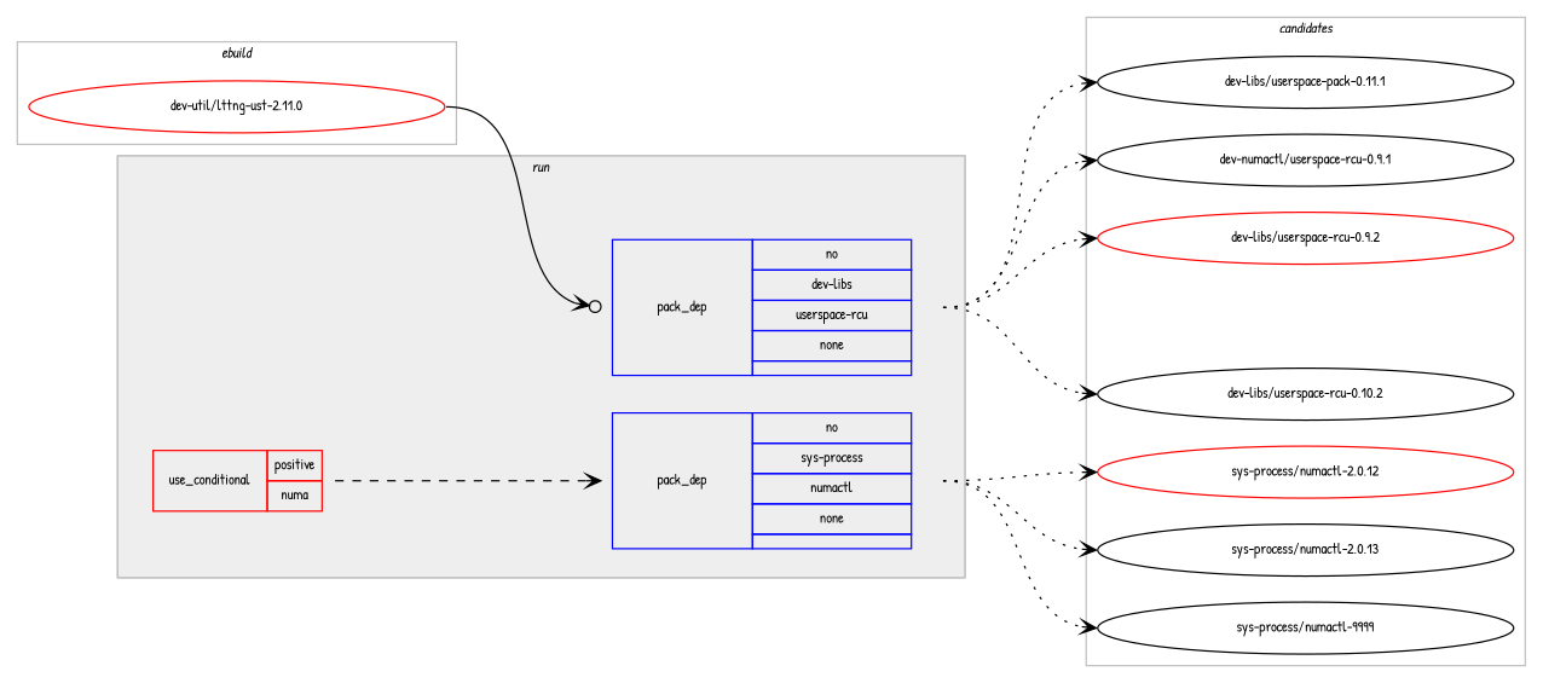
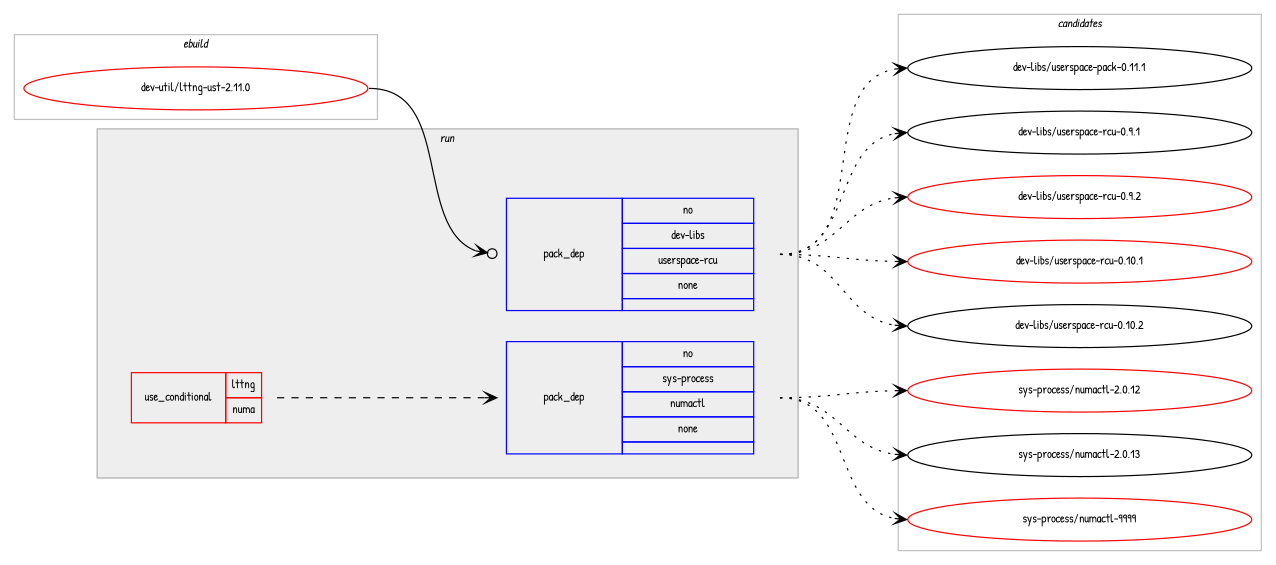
  digraph {
    compound=true
    concentrate=true
    fontname="Patrick Hand"
    fontsize=10
    newrank=true
    rankdir=LR
    ranksep=1.5
    node [color=red fontname="Patrick Hand" fontsize=10]
    edge [arrowhead=vee fontname="Patrick Hand" headport=w style=dotted tailport=e weight=100]
    n1 [label="dev-util/lttng-ust-2.11.0" width=4]
    n2 [color=blue label=<<TABLE BORDER="0" CELLBORDER="1" CELLSPACING="0" CELLPADDING="4" WIDTH="220"><TR><TD ROWSPAN="6" CELLPADDING="30">pack_dep</TD></TR><TR><TD WIDTH="110">no</TD></TR><TR><TD>sys-process</TD></TR><TR><TD>numactl</TD></TR><TR><TD>none</TD></TR><TR><TD></TD></TR></TABLE>> shape=none]
-   n3 [label=<<TABLE BORDER="0" CELLBORDER="1" CELLSPACING="0" CELLPADDING="4"><TR><TD ROWSPAN="3" CELLPADDING="10">use_conditional</TD></TR><TR><TD>positive</TD></TR><TR><TD>numa</TD></TR></TABLE>> shape=none]
+   n3 [label=<<TABLE BORDER="0" CELLBORDER="1" CELLSPACING="0" CELLPADDING="4"><TR><TD ROWSPAN="3" CELLPADDING="10">use_conditional</TD></TR><TR><TD>lttng</TD></TR><TR><TD>numa</TD></TR></TABLE>> shape=none]
    n4 [color=blue label=<<TABLE BORDER="0" CELLBORDER="1" CELLSPACING="0" CELLPADDING="4" WIDTH="220"><TR><TD ROWSPAN="6" CELLPADDING="30">pack_dep</TD></TR><TR><TD WIDTH="110">no</TD></TR><TR><TD>dev-libs</TD></TR><TR><TD>userspace-rcu</TD></TR><TR><TD>none</TD></TR><TR><TD></TD></TR></TABLE>> shape=none]
    n5 [label="sys-process/numactl-2.0.12" width=4]
    n6 [color=black label="sys-process/numactl-2.0.13" width=4]
-   n7 [color=black label="sys-process/numactl-9999" width=4]
+   n7 [label="sys-process/numactl-9999" width=4]
+   n8 [label="dev-libs/userspace-rcu-0.10.1" width=4]
    n9 [color=black label="dev-libs/userspace-rcu-0.10.2" width=4]
    n10 [color=black label="dev-libs/userspace-pack-0.11.1" width=4]
-   n11 [color=black label="dev-numactl/userspace-rcu-0.9.1" width=4]
+   n11 [color=black label="dev-libs/userspace-rcu-0.9.1" width=4]
    n12 [label="dev-libs/userspace-rcu-0.9.2" width=4]
    subgraph cluster_1 {
      color=gray
      label=<<i>ebuild</i>>
      rank=same
      n1
    }
    subgraph cluster_2 {
      color=gray
      label=<<i>dependencies</i>>
      subgraph cluster_3 {
        color=gray
        fillcolor="#eeeeee"
        label=<<i>compile</i>>
        style=filled
      }
      subgraph cluster_4 {
        color=gray
        fillcolor="#eeeeee"
        label=<<i>compile and run</i>>
        style=filled
        subgraph sub_5 {
          color=gray
          fillcolor="#eeeeee"
          label=<<i>compile and run</i>>
          style=filled
          n3
          subgraph sub_6 {
            color=gray
            fillcolor="#eeeeee"
            label=<<i>compile and run</i>>
            style=filled
            n2
          }
        }
        subgraph sub_7 {
          color=gray
          fillcolor="#eeeeee"
          label=<<i>compile and run</i>>
          style=filled
          n4
        }
      }
      subgraph cluster_8 {
        color=gray
        fillcolor="#eeeeee"
        label=<<i>run</i>>
        style=filled
      }
    }
    subgraph cluster_9 {
      color=gray
      label=<<i>candidates</i>>
      rank=same
      subgraph sub_10 {
        color=black
        label=<<i>candidates</i>>
        nodesep=1
        rank=same
        n5
        n6
        n7
      }
      subgraph sub_11 {
        color=black
        label=<<i>candidates</i>>
        nodesep=1
        rank=same
+       n8
        n9
        n10
        n11
        n12
      }
    }
    n1 -> n4 [arrowhead=odotvee style=solid weight=20]
    n2 -> n5
    n2 -> n6
    n2 -> n7
    n3 -> n2 [style=dashed weight=20]
+   n4 -> n8
    n4 -> n9
    n4 -> n10
    n4 -> n11
    n4 -> n12
  }
